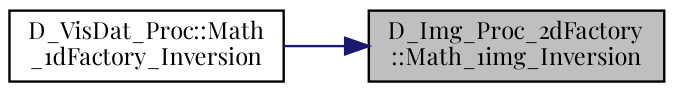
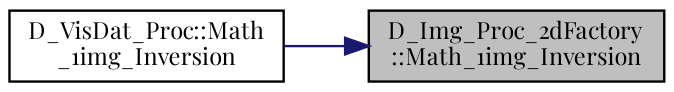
  digraph {
    rankdir=RL
    fontname="Playfair Display"
    node [color=black fontname="Playfair Display" fontsize=10 shape=record style=filled]
    n1 [fillcolor=grey75 fontcolor=black height=0.2 label="D_Img_Proc_2dFactory\l::Math_1img_Inversion" width=0.4]
-   n2 [fillcolor=white height=0.2 label="D_VisDat_Proc::Math\l_1dFactory_Inversion" width=0.4]
+   n2 [fillcolor=white height=0.2 label="D_VisDat_Proc::Math\l_1img_Inversion" width=0.4]
    n1 -> n2 [color=midnightblue dir=back fontname="Playfair Display" fontsize=10 labelfontname=Helvetica labelfontsize=10 style=solid]
  }
